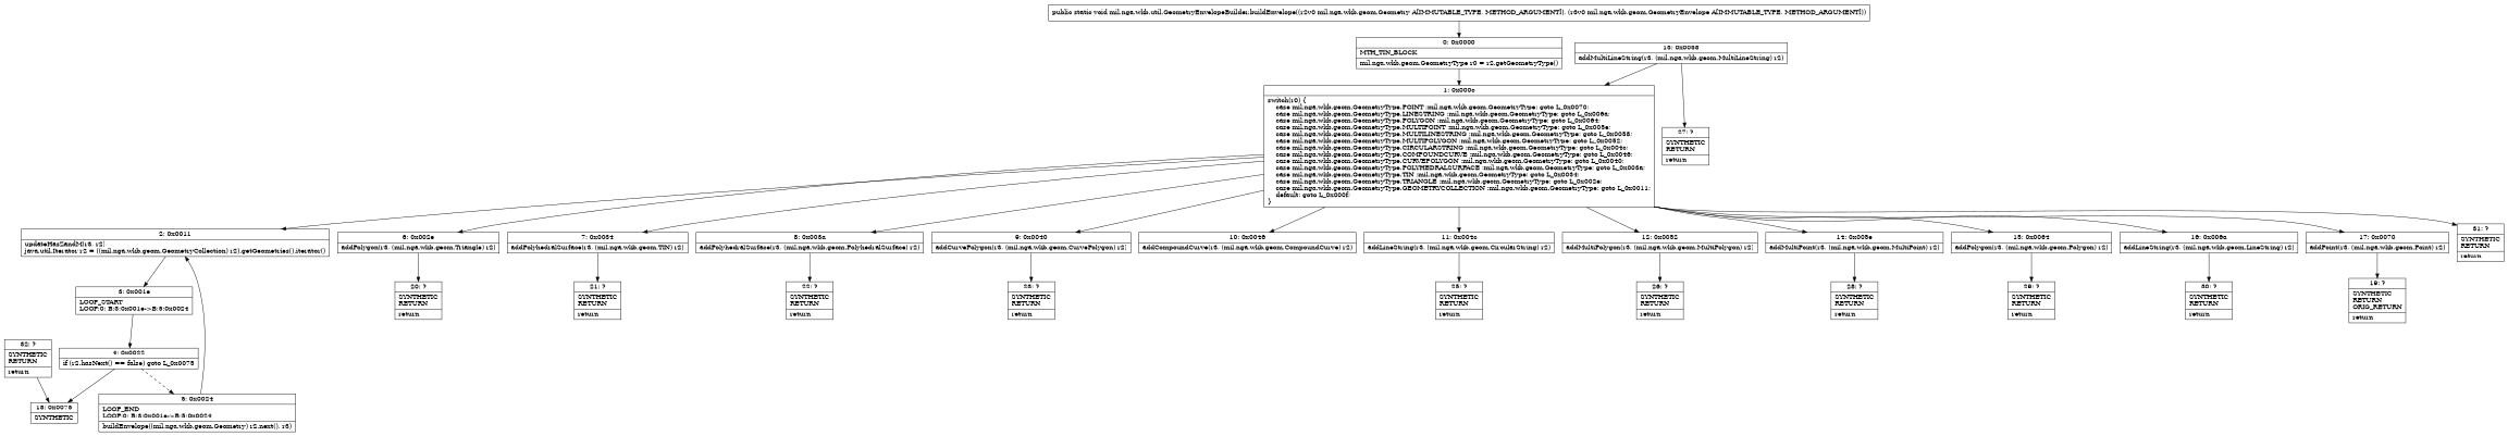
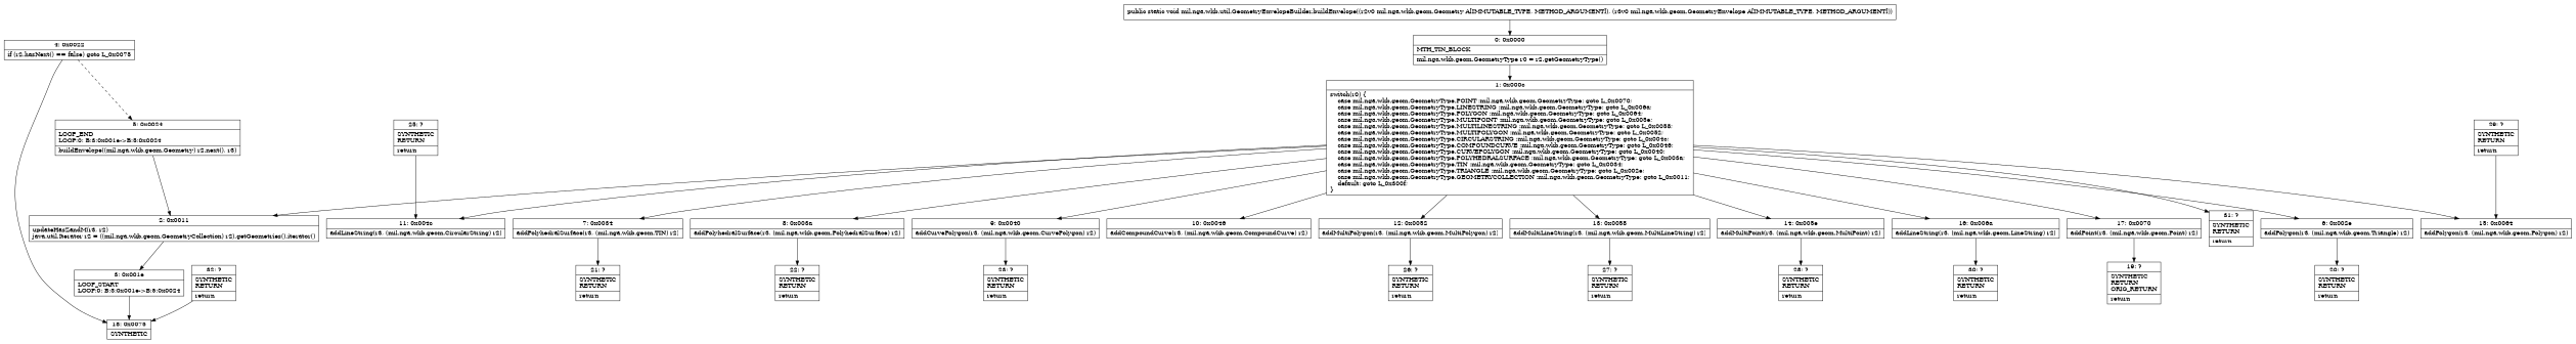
  digraph {
    fontname="DejaVu Serif"
    node [fontname="DejaVu Serif" shape=record]
    edge [fontname="DejaVu Serif"]
    n1 [label="{0\:\ 0x0000|MTH_TIN_BLOCK\l|mil.nga.wkb.geom.GeometryType r0 = r2.getGeometryType()\l}"]
-   n2 [label="{1\:\ 0x000c|switch(r0) \{\l    case mil.nga.wkb.geom.GeometryType.POINT :mil.nga.wkb.geom.GeometryType: goto L_0x0070;\l    case mil.nga.wkb.geom.GeometryType.LINESTRING :mil.nga.wkb.geom.GeometryType: goto L_0x006a;\l    case mil.nga.wkb.geom.GeometryType.POLYGON :mil.nga.wkb.geom.GeometryType: goto L_0x0064;\l    case mil.nga.wkb.geom.GeometryType.MULTIPOINT :mil.nga.wkb.geom.GeometryType: goto L_0x005e;\l    case mil.nga.wkb.geom.GeometryType.MULTILINESTRING :mil.nga.wkb.geom.GeometryType: goto L_0x0058;\l    case mil.nga.wkb.geom.GeometryType.MULTIPOLYGON :mil.nga.wkb.geom.GeometryType: goto L_0x0052;\l    case mil.nga.wkb.geom.GeometryType.CIRCULARSTRING :mil.nga.wkb.geom.GeometryType: goto L_0x004c;\l    case mil.nga.wkb.geom.GeometryType.COMPOUNDCURVE :mil.nga.wkb.geom.GeometryType: goto L_0x0046;\l    case mil.nga.wkb.geom.GeometryType.CURVEPOLYGON :mil.nga.wkb.geom.GeometryType: goto L_0x0040;\l    case mil.nga.wkb.geom.GeometryType.POLYHEDRALSURFACE :mil.nga.wkb.geom.GeometryType: goto L_0x003a;\l    case mil.nga.wkb.geom.GeometryType.TIN :mil.nga.wkb.geom.GeometryType: goto L_0x0034;\l    case mil.nga.wkb.geom.GeometryType.TRIANGLE :mil.nga.wkb.geom.GeometryType: goto L_0x002e;\l    case mil.nga.wkb.geom.GeometryType.GEOMETRYCOLLECTION :mil.nga.wkb.geom.GeometryType: goto L_0x0011;\l    default: goto L_0x000f;\l\}\l}"]
+   n2 [label="{1\:\ 0x000c|switch(r0) \{\l    case mil.nga.wkb.geom.GeometryType.POINT :mil.nga.wkb.geom.GeometryType: goto L_0x0070;\l    case mil.nga.wkb.geom.GeometryType.LINESTRING :mil.nga.wkb.geom.GeometryType: goto L_0x006a;\l    case mil.nga.wkb.geom.GeometryType.POLYGON :mil.nga.wkb.geom.GeometryType: goto L_0x0064;\l    case mil.nga.wkb.geom.GeometryType.MULTIPOINT :mil.nga.wkb.geom.GeometryType: goto L_0x005e;\l    case mil.nga.wkb.geom.GeometryType.MULTILINESTRING :mil.nga.wkb.geom.GeometryType: goto L_0x0058;\l    case mil.nga.wkb.geom.GeometryType.MULTIPOLYGON :mil.nga.wkb.geom.GeometryType: goto L_0x0052;\l    case mil.nga.wkb.geom.GeometryType.CIRCULARSTRING :mil.nga.wkb.geom.GeometryType: goto L_0x004c;\l    case mil.nga.wkb.geom.GeometryType.COMPOUNDCURVE :mil.nga.wkb.geom.GeometryType: goto L_0x0046;\l    case mil.nga.wkb.geom.GeometryType.CURVEPOLYGON :mil.nga.wkb.geom.GeometryType: goto L_0x0040;\l    case mil.nga.wkb.geom.GeometryType.POLYHEDRALSURFACE :mil.nga.wkb.geom.GeometryType: goto L_0x003a;\l    case mil.nga.wkb.geom.GeometryType.TIN :mil.nga.wkb.geom.GeometryType: goto L_0x0034;\l    case mil.nga.wkb.geom.GeometryType.TRIANGLE :mil.nga.wkb.geom.GeometryType: goto L_0x002e;\l    case mil.nga.wkb.geom.GeometryType.GEOMETRYCOLLECTION :mil.nga.wkb.geom.GeometryType: goto L_0x0011;\l    default: goto L_0x300f;\l\}\l}"]
    n3 [label="{2\:\ 0x0011|updateHasZandM(r3, r2)\ljava.util.Iterator r2 = ((mil.nga.wkb.geom.GeometryCollection) r2).getGeometries().iterator()\l}"]
    n4 [label="{6\:\ 0x002e|addPolygon(r3, (mil.nga.wkb.geom.Triangle) r2)\l}"]
    n5 [label="{7\:\ 0x0034|addPolyhedralSurface(r3, (mil.nga.wkb.geom.TIN) r2)\l}"]
    n6 [label="{8\:\ 0x003a|addPolyhedralSurface(r3, (mil.nga.wkb.geom.PolyhedralSurface) r2)\l}"]
    n7 [label="{9\:\ 0x0040|addCurvePolygon(r3, (mil.nga.wkb.geom.CurvePolygon) r2)\l}"]
    n8 [label="{10\:\ 0x0046|addCompoundCurve(r3, (mil.nga.wkb.geom.CompoundCurve) r2)\l}"]
    n9 [label="{11\:\ 0x004c|addLineString(r3, (mil.nga.wkb.geom.CircularString) r2)\l}"]
    n10 [label="{12\:\ 0x0052|addMultiPolygon(r3, (mil.nga.wkb.geom.MultiPolygon) r2)\l}"]
    n11 [label="{13\:\ 0x0058|addMultiLineString(r3, (mil.nga.wkb.geom.MultiLineString) r2)\l}"]
    n12 [label="{14\:\ 0x005e|addMultiPoint(r3, (mil.nga.wkb.geom.MultiPoint) r2)\l}"]
    n13 [label="{15\:\ 0x0064|addPolygon(r3, (mil.nga.wkb.geom.Polygon) r2)\l}"]
    n14 [label="{16\:\ 0x006a|addLineString(r3, (mil.nga.wkb.geom.LineString) r2)\l}"]
    n15 [label="{17\:\ 0x0070|addPoint(r3, (mil.nga.wkb.geom.Point) r2)\l}"]
    n16 [label="{31\:\ ?|SYNTHETIC\lRETURN\l|return\l}"]
    n17 [label="{3\:\ 0x001e|LOOP_START\lLOOP:0: B:3:0x001e\-\>B:5:0x0024\l}"]
    n18 [label="{20\:\ ?|SYNTHETIC\lRETURN\l|return\l}"]
    n19 [label="{21\:\ ?|SYNTHETIC\lRETURN\l|return\l}"]
    n20 [label="{22\:\ ?|SYNTHETIC\lRETURN\l|return\l}"]
    n21 [label="{23\:\ ?|SYNTHETIC\lRETURN\l|return\l}"]
    n22 [label="{25\:\ ?|SYNTHETIC\lRETURN\l|return\l}"]
    n23 [label="{26\:\ ?|SYNTHETIC\lRETURN\l|return\l}"]
    n24 [label="{27\:\ ?|SYNTHETIC\lRETURN\l|return\l}"]
    n25 [label="{28\:\ ?|SYNTHETIC\lRETURN\l|return\l}"]
    n26 [label="{29\:\ ?|SYNTHETIC\lRETURN\l|return\l}"]
    n27 [label="{30\:\ ?|SYNTHETIC\lRETURN\l|return\l}"]
    n28 [label="{19\:\ ?|SYNTHETIC\lRETURN\lORIG_RETURN\l|return\l}"]
    n29 [label="{4\:\ 0x0022|if (r2.hasNext() == false) goto L_0x0075\l}"]
    n30 [label="{5\:\ 0x0024|LOOP_END\lLOOP:0: B:3:0x001e\-\>B:5:0x0024\l|buildEnvelope((mil.nga.wkb.geom.Geometry) r2.next(), r3)\l}"]
    n31 [label="{18\:\ 0x0075|SYNTHETIC\l}"]
    n32 [label="{32\:\ ?|SYNTHETIC\lRETURN\l|return\l}"]
    n33 [label="{public static void mil.nga.wkb.util.GeometryEnvelopeBuilder.buildEnvelope((r2v0 mil.nga.wkb.geom.Geometry A[IMMUTABLE_TYPE, METHOD_ARGUMENT]), (r3v0 mil.nga.wkb.geom.GeometryEnvelope A[IMMUTABLE_TYPE, METHOD_ARGUMENT])) }"]
    n1 -> n2
    n2 -> n3
    n2 -> n4
    n2 -> n5
    n2 -> n6
    n2 -> n7
    n2 -> n8
    n2 -> n9
    n2 -> n10
-   n11 -> n2
+   n2 -> n11
    n2 -> n12
    n2 -> n13
    n2 -> n14
    n2 -> n15
    n2 -> n16
    n3 -> n17
    n4 -> n18
    n5 -> n19
    n6 -> n20
    n7 -> n21
-   n9 -> n22
+   n22 -> n9
    n10 -> n23
    n11 -> n24
    n12 -> n25
-   n13 -> n26
+   n26 -> n13
    n14 -> n27
    n15 -> n28
-   n17 -> n29
+   n17 -> n31
    n29 -> n30 [style=dashed]
    n29 -> n31
    n30 -> n3
    n32 -> n31
    n33 -> n1
  }
